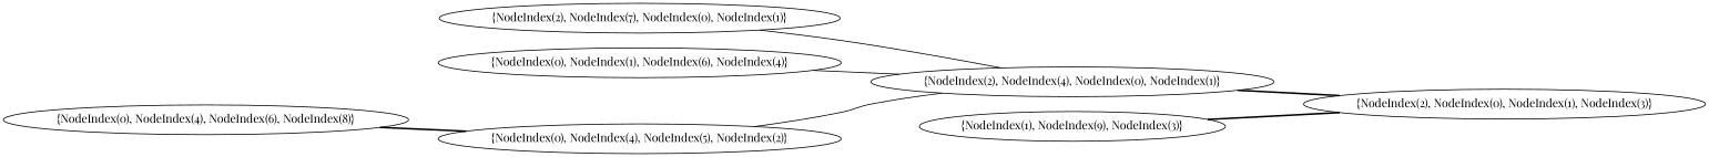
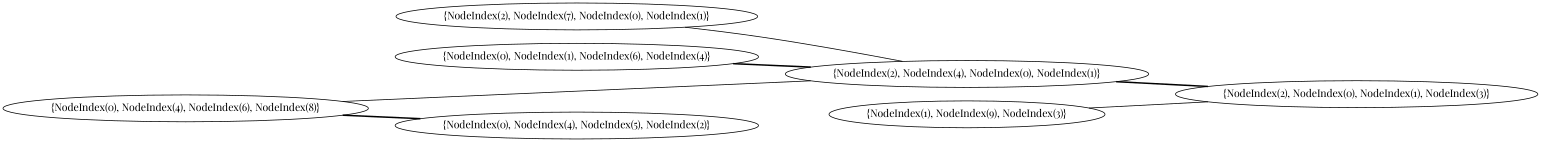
  graph {
    fontname="Playfair Display"
    rankdir=LR
    node [fontname="Playfair Display"]
    edge [fontname="Playfair Display" style=bold]
    n1 [label="{NodeIndex(2), NodeIndex(0), NodeIndex(1), NodeIndex(3)}"]
    n2 [label="{NodeIndex(2), NodeIndex(4), NodeIndex(0), NodeIndex(1)}"]
    n3 [label="{NodeIndex(2), NodeIndex(7), NodeIndex(0), NodeIndex(1)}"]
    n4 [label="{NodeIndex(0), NodeIndex(1), NodeIndex(6), NodeIndex(4)}"]
    n5 [label="{NodeIndex(0), NodeIndex(4), NodeIndex(5), NodeIndex(2)}"]
    n6 [label="{NodeIndex(0), NodeIndex(4), NodeIndex(6), NodeIndex(8)}"]
    n7 [label="{NodeIndex(1), NodeIndex(9), NodeIndex(3)}"]
    n2 -- n1
    n3 -- n2 [style=solid]
-   n4 -- n2 [style=solid]
-   n5 -- n2 [style=solid]
+   n4 -- n2
+   n6 -- n2 [style=solid]
    n6 -- n5
-   n7 -- n1
+   n7 -- n1 [style=solid]
  }
